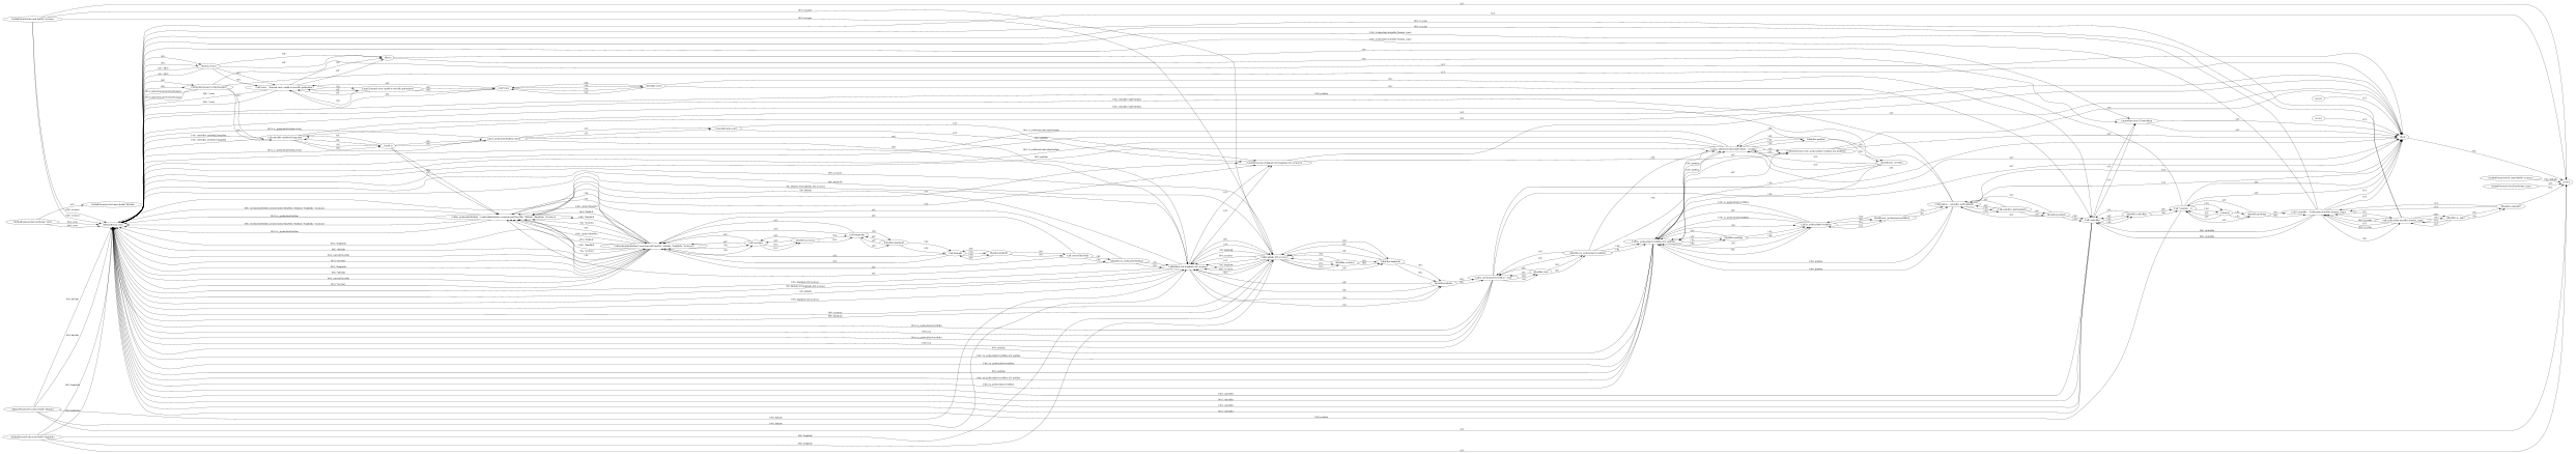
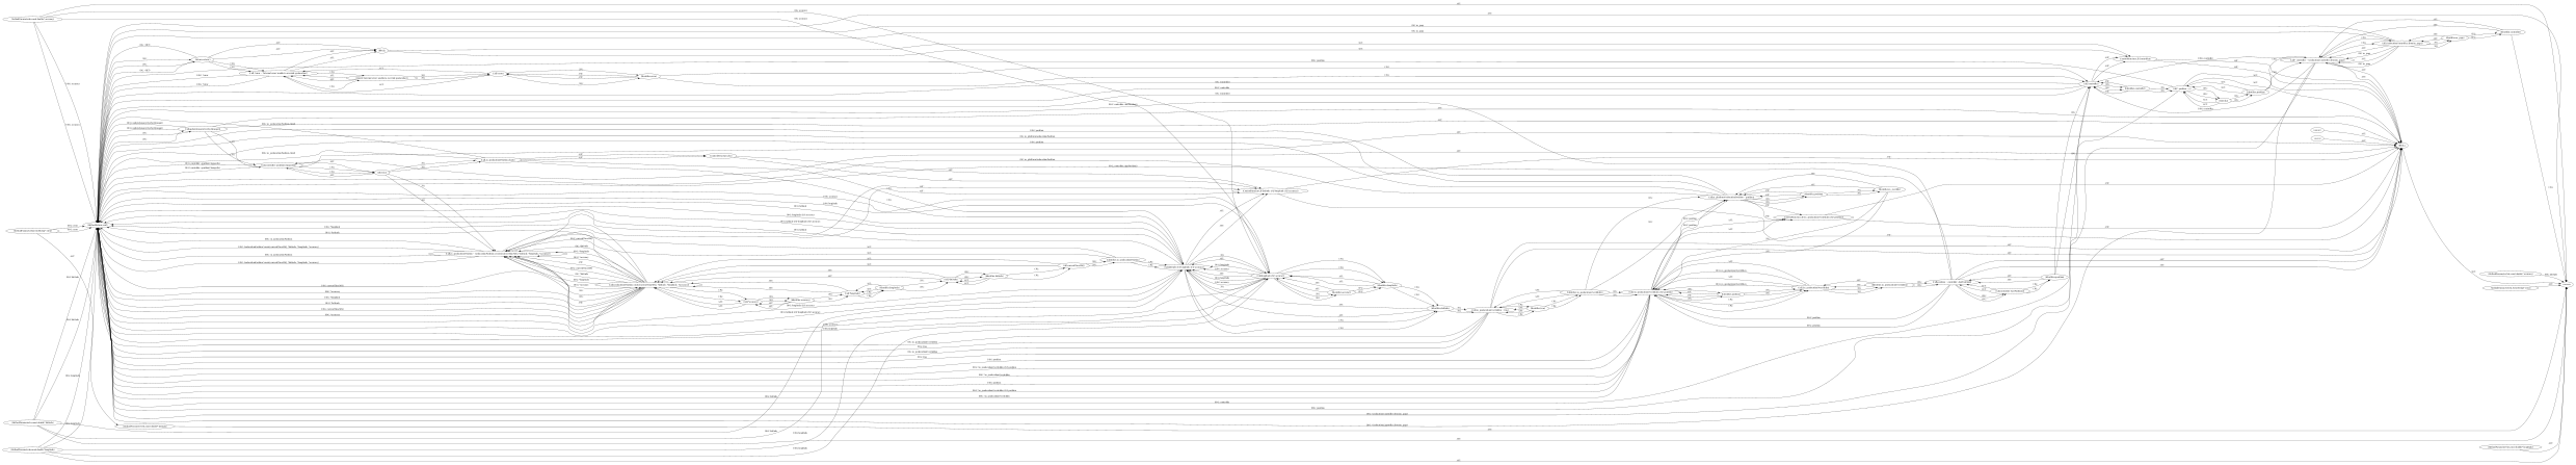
  digraph {
    fontname="Playfair Display"
    rankdir=LR
    node [fontname="Playfair Display"]
    edge [fontname="Playfair Display"]
    n1 [label="(MethodReturn,void)"]
    n2 [label="(Call,updateSensorsOverlayMessage())"]
    n3 [label="(Return,return;)"]
    1000101
    n5 [label="(Block,)"]
    n6 [label="(Call,controller->positionChanged(0))"]
    n7 [label="(Block,)"]
    n8 [label="(Call,*error = \"Internal error: unable to override geolocation\")"]
    n9 [label="(MethodParameterIn,const double* accuracy)"]
    n10 [label="(Call,longitude && accuracy)"]
    n11 [label="(Call,latitude && longitude && accuracy)"]
    n12 [label="(Identifier,longitude)"]
    n13 [label="(Identifier,accuracy)"]
    n14 [label="(MethodParameterOut,const double* accuracy)"]
    n15 [label="(MethodParameterIn,ErrorString* error)"]
    n16 [label="(MethodParameterOut,const double* latitude)"]
    n17 [label="(MethodParameterOut,ErrorString* error)"]
    n18 [label="(MethodParameterIn,const double* latitude)"]
    n19 [label="(Identifier,latitude)"]
    n20 [label="(ControlStructure,if (latitude && longitude && accuracy))"]
    n21 [label="(MethodParameterIn,const double* longitude)"]
+   n22 [label="(MethodParameterOut,const double* longitude)"]
    n23 [label="(Identifier,position)"]
    n24 [label="(Call,!m_geolocationOverridden && position)"]
    n25 [label="(Call,!m_geolocationOverridden)"]
    n26 [label="(ControlStructure,if (!m_geolocationOverridden && position))"]
    n27 [label="(Call,m_platformGeolocationPosition = position)"]
    n28 [label="(Identifier,m_geolocationOverridden)"]
    n29 [label="(Identifier,position)"]
    n30 [label="(Call,position = controller->lastPosition())"]
    n31 [label="(Call,controller->lastPosition())"]
    n32 [label="(Identifier,m_override)"]
    n33 [label="(Identifier,true)"]
    n34 [label="(Call,m_geolocationOverridden = true)"]
    n35 [label="(Identifier,m_geolocationOverridden)"]
    n36 [label="(Call,*accuracy)"]
    n37 [label="(Identifier,accuracy)"]
    n38 [label="(Call,GeolocationPosition::create(currentTimeMS(), *latitude, *longitude, *accuracy))"]
    n39 [label="(Call,*longitude)"]
    n40 [label="(Call,m_geolocationPosition = GeolocationPosition::create(currentTimeMS(), *latitude, *longitude, *accuracy))"]
    n41 [label="(Identifier,longitude)"]
    n42 [label="(Call,currentTimeMS())"]
    n43 [label="(Identifier,m_geolocationPosition)"]
    n44 [label="(Call,*latitude)"]
    n45 [label="(Identifier,latitude)"]
    n46 [label="(ControlStructure,else)"]
    n47 [label="(Call,m_geolocationPosition.clear())"]
    n48 [label="(Literal,0)"]
    n49 [label="(Call,* controller = GeolocationController::from(m_page))"]
    n50 [label="(Call,GeolocationController::from(m_page))"]
    n51 [label="(Call,!controller)"]
    n52 [label="(Identifier,m_page)"]
    n53 [label="(ControlStructure,if (!controller))"]
    n54 [label="(Identifier,controller)"]
    n55 [label="(Identifier,controller)"]
    n56 [label="(Call,* position = 0)"]
    n57 [label="(Literal,0)"]
    n58 [label="(Identifier,position)"]
    n59 [label="(Literal,\"Internal error: unable to override geolocation\")"]
    n60 [label="(Call,*error)"]
    n61 [label="(Identifier,error)"]
    n62 [label="(Identifier,position)"]
    1000107
    1000112
    n1 -> n2 [label="CFG: "]
    n1 -> n2 [label="CFG: "]
    n1 -> n3 [label="CFG: "]
    n1 -> n3 [label="CFG: "]
    n1 -> 1000101 [label="AST: "]
    n2 -> n1 [label="DDG: updateSensorsOverlayMessage()"]
    n2 -> n1 [label="DDG: updateSensorsOverlayMessage()"]
    n2 -> n5 [label="AST: "]
    n2 -> n5 [label="AST: "]
    n2 -> n6 [label="CFG: "]
    n2 -> n6 [label="CFG: "]
    n3 -> n1 [label="DDG: <RET>"]
    n3 -> n1 [label="DDG: <RET>"]
    n3 -> n7 [label="AST: "]
    n3 -> n7 [label="AST: "]
    n3 -> n8 [label="CFG: "]
    n3 -> n8 [label="CFG: "]
    n5 -> 1000101 [label="AST: "]
    n6 -> n1 [label="DDG: controller->positionChanged(0)"]
    n6 -> n1 [label="DDG: controller->positionChanged(0)"]
    n6 -> n5 [label="AST: "]
    n6 -> n5 [label="AST: "]
    n6 -> n48 [label="CFG: "]
    n6 -> n48 [label="CFG: "]
    n7 -> n53 [label="AST: "]
    n7 -> n53 [label="AST: "]
    n8 -> n1 [label="DDG: *error"]
    n8 -> n1 [label="DDG: *error"]
    n8 -> n7 [label="AST: "]
    n8 -> n7 [label="AST: "]
    n8 -> n59 [label="CFG: "]
    n8 -> n59 [label="CFG: "]
    n9 -> n1 [label="DDG: accuracy"]
    n9 -> n1 [label="DDG: accuracy"]
    n9 -> 1000101 [label="AST: "]
    n9 -> n10 [label="DDG: accuracy"]
    n9 -> n10 [label="DDG: accuracy"]
    n10 -> n1 [label="DDG: accuracy"]
    n10 -> n1 [label="DDG: longitude"]
    n10 -> n1 [label="DDG: accuracy"]
    n10 -> n1 [label="DDG: longitude"]
    n10 -> n11 [label="AST: "]
    n10 -> n11 [label="DDG: longitude"]
    n10 -> n11 [label="DDG: accuracy"]
    n10 -> n11 [label="AST: "]
    n10 -> n11 [label="DDG: longitude"]
    n10 -> n11 [label="DDG: accuracy"]
    n10 -> n12 [label="CFG: "]
    n10 -> n12 [label="CFG: "]
    n10 -> n13 [label="CFG: "]
    n10 -> n13 [label="CFG: "]
    n11 -> n1 [label="DDG: longitude && accuracy"]
    n11 -> n1 [label="DDG: latitude && longitude && accuracy"]
    n11 -> n1 [label="DDG: latitude"]
    n11 -> n1 [label="DDG: longitude && accuracy"]
    n11 -> n1 [label="DDG: latitude && longitude && accuracy"]
    n11 -> n1 [label="DDG: latitude"]
    n11 -> n10 [label="CFG: "]
    n11 -> n10 [label="CFG: "]
    n11 -> n19 [label="CFG: "]
    n11 -> n19 [label="CFG: "]
    n11 -> n20 [label="AST: "]
    n11 -> n20 [label="AST: "]
    n12 -> n10 [label="AST: "]
    n12 -> n10 [label="AST: "]
    n12 -> n19 [label="CFG: "]
    n12 -> n19 [label="CFG: "]
    n13 -> n10 [label="AST: "]
    n13 -> n10 [label="AST: "]
    n13 -> n12 [label="CFG: "]
    n13 -> n12 [label="CFG: "]
    n14 -> 1000101 [label="DDG: latitude"]
    n15 -> n1 [label="DDG: error"]
    n15 -> n1 [label="DDG: error"]
    n15 -> n16 [label="AST: "]
+   n16 -> 1000101 [label="AST: "]
    n17 -> 1000101 [label="AST: "]
    n18 -> n1 [label="DDG: latitude"]
    n18 -> n1 [label="DDG: latitude"]
    n18 -> 1000101 [label="AST: "]
    n18 -> n11 [label="DDG: latitude"]
    n18 -> n11 [label="DDG: latitude"]
    n19 -> n11 [label="AST: "]
    n19 -> n11 [label="AST: "]
    n19 -> n34 [label="CFG: "]
    n19 -> n34 [label="CFG: "]
    n20 -> n5 [label="AST: "]
    n20 -> n5 [label="AST: "]
    n21 -> n1 [label="DDG: longitude"]
    n21 -> n1 [label="DDG: longitude"]
    n21 -> 1000101 [label="AST: "]
    n21 -> n10 [label="DDG: longitude"]
    n21 -> n10 [label="DDG: longitude"]
+   n22 -> 1000101 [label="AST: "]
    n23 -> n24 [label="AST: "]
    n23 -> n24 [label="AST: "]
    n23 -> n25 [label="CFG: "]
    n23 -> n25 [label="CFG: "]
    n24 -> n1 [label="DDG: !m_geolocationOverridden"]
    n24 -> n1 [label="DDG: position"]
    n24 -> n1 [label="DDG: !m_geolocationOverridden && position"]
    n24 -> n1 [label="DDG: !m_geolocationOverridden"]
    n24 -> n1 [label="DDG: position"]
    n24 -> n1 [label="DDG: !m_geolocationOverridden && position"]
    n24 -> n23 [label="CFG: "]
    n24 -> n23 [label="CFG: "]
    n24 -> n25 [label="CFG: "]
    n24 -> n25 [label="CFG: "]
    n24 -> n26 [label="AST: "]
    n24 -> n26 [label="AST: "]
    n24 -> n27 [label="DDG: position"]
    n24 -> n27 [label="DDG: position"]
    n25 -> n24 [label="AST: "]
    n25 -> n24 [label="DDG: m_geolocationOverridden"]
    n25 -> n24 [label="AST: "]
    n25 -> n24 [label="DDG: m_geolocationOverridden"]
    n25 -> n28 [label="CFG: "]
    n25 -> n28 [label="CFG: "]
    n26 -> n5 [label="AST: "]
    n26 -> n5 [label="AST: "]
    n27 -> n1 [label="DDG: m_platformGeolocationPosition"]
    n27 -> n1 [label="DDG: position"]
    n27 -> n1 [label="DDG: m_platformGeolocationPosition"]
    n27 -> n1 [label="DDG: position"]
    n27 -> n26 [label="AST: "]
    n27 -> n26 [label="AST: "]
    n27 -> n29 [label="CFG: "]
    n27 -> n29 [label="CFG: "]
    n28 -> n25 [label="AST: "]
    n28 -> n25 [label="AST: "]
    n28 -> n30 [label="CFG: "]
    n28 -> n30 [label="CFG: "]
    n29 -> n27 [label="AST: "]
    n29 -> n27 [label="AST: "]
    n29 -> n32 [label="CFG: "]
    n29 -> n32 [label="CFG: "]
    n30 -> n1 [label="DDG: controller->lastPosition()"]
    n30 -> n1 [label="DDG: controller->lastPosition()"]
    n30 -> n5 [label="AST: "]
    n30 -> n5 [label="AST: "]
    n30 -> n24 [label="DDG: position"]
    n30 -> n24 [label="DDG: position"]
    n30 -> n31 [label="CFG: "]
    n30 -> n31 [label="CFG: "]
    n31 -> n30 [label="AST: "]
    n31 -> n30 [label="AST: "]
    n31 -> n62 [label="CFG: "]
    n31 -> n62 [label="CFG: "]
    n32 -> n24 [label="CFG: "]
    n32 -> n24 [label="CFG: "]
    n32 -> n27 [label="AST: "]
    n32 -> n27 [label="AST: "]
    n33 -> n34 [label="AST: "]
    n33 -> n34 [label="AST: "]
    n33 -> n35 [label="CFG: "]
    n33 -> n35 [label="CFG: "]
    n34 -> n1 [label="DDG: m_geolocationOverridden"]
    n34 -> n1 [label="DDG: true"]
    n34 -> n1 [label="DDG: m_geolocationOverridden"]
    n34 -> n1 [label="DDG: true"]
    n34 -> n5 [label="AST: "]
    n34 -> n5 [label="AST: "]
    n34 -> n33 [label="CFG: "]
    n34 -> n33 [label="CFG: "]
    n35 -> n24 [label="CFG: "]
    n35 -> n24 [label="CFG: "]
    n35 -> n27 [label="CFG: "]
    n35 -> n27 [label="CFG: "]
    n35 -> n34 [label="AST: "]
    n35 -> n34 [label="AST: "]
    n36 -> n37 [label="CFG: "]
    n36 -> n37 [label="CFG: "]
    n36 -> n38 [label="AST: "]
    n36 -> n38 [label="AST: "]
    n37 -> n36 [label="AST: "]
    n37 -> n36 [label="AST: "]
    n37 -> n39 [label="CFG: "]
    n37 -> n39 [label="CFG: "]
    n38 -> n1 [label="DDG: *longitude"]
    n38 -> n1 [label="DDG: *latitude"]
    n38 -> n1 [label="DDG: currentTimeMS()"]
    n38 -> n1 [label="DDG: *accuracy"]
    n38 -> n1 [label="DDG: *longitude"]
    n38 -> n1 [label="DDG: *latitude"]
    n38 -> n1 [label="DDG: currentTimeMS()"]
    n38 -> n1 [label="DDG: *accuracy"]
    n38 -> n36 [label="CFG: "]
    n38 -> n36 [label="CFG: "]
    n38 -> n40 [label="AST: "]
    n38 -> n40 [label="DDG: currentTimeMS()"]
    n38 -> n40 [label="DDG: *latitude"]
    n38 -> n40 [label="DDG: *longitude"]
    n38 -> n40 [label="DDG: *accuracy"]
    n38 -> n40 [label="AST: "]
    n38 -> n40 [label="DDG: currentTimeMS()"]
    n38 -> n40 [label="DDG: *latitude"]
    n38 -> n40 [label="DDG: *longitude"]
    n38 -> n40 [label="DDG: *accuracy"]
    n39 -> n38 [label="AST: "]
    n39 -> n38 [label="AST: "]
    n39 -> n41 [label="CFG: "]
    n39 -> n41 [label="CFG: "]
    n40 -> n1 [label="DDG: m_geolocationPosition"]
    n40 -> n1 [label="DDG: GeolocationPosition::create(currentTimeMS(), *latitude, *longitude, *accuracy)"]
    n40 -> n1 [label="DDG: m_geolocationPosition"]
    n40 -> n1 [label="DDG: GeolocationPosition::create(currentTimeMS(), *latitude, *longitude, *accuracy)"]
    n40 -> n20 [label="AST: "]
    n40 -> n20 [label="AST: "]
    n40 -> n38 [label="CFG: "]
    n40 -> n38 [label="CFG: "]
    n41 -> n39 [label="AST: "]
    n41 -> n39 [label="AST: "]
    n41 -> n44 [label="CFG: "]
    n41 -> n44 [label="CFG: "]
    n42 -> n38 [label="AST: "]
    n42 -> n38 [label="AST: "]
    n42 -> n43 [label="CFG: "]
    n42 -> n43 [label="CFG: "]
    n43 -> n11 [label="CFG: "]
    n43 -> n11 [label="CFG: "]
    n43 -> n40 [label="AST: "]
    n43 -> n40 [label="AST: "]
    n44 -> n38 [label="AST: "]
    n44 -> n38 [label="AST: "]
    n44 -> n45 [label="CFG: "]
    n44 -> n45 [label="CFG: "]
    n45 -> n42 [label="CFG: "]
    n45 -> n42 [label="CFG: "]
    n45 -> n44 [label="AST: "]
    n45 -> n44 [label="AST: "]
    n46 -> n20 [label="AST: "]
    n46 -> n20 [label="AST: "]
    n47 -> n1 [label="DDG: m_geolocationPosition.clear()"]
    n47 -> n1 [label="DDG: m_geolocationPosition.clear()"]
    n47 -> n11 [label="CFG: "]
    n47 -> n11 [label="CFG: "]
    n47 -> n46 [label="AST: "]
    n47 -> n46 [label="AST: "]
    n48 -> n6 [label="AST: "]
    n48 -> n6 [label="AST: "]
    n48 -> n40 [label="CFG: "]
    n48 -> n40 [label="CFG: "]
    n48 -> n47 [label="CFG: "]
    n48 -> n47 [label="CFG: "]
    n49 -> n1 [label="DDG: GeolocationController::from(m_page)"]
    n49 -> n1 [label="DDG: GeolocationController::from(m_page)"]
    n49 -> n5 [label="AST: "]
    n49 -> n5 [label="AST: "]
    n49 -> n50 [label="CFG: "]
    n49 -> n50 [label="CFG: "]
    n49 -> n51 [label="DDG: controller"]
    n49 -> n51 [label="DDG: controller"]
    n50 -> n1 [label="DDG: m_page"]
    n50 -> n1 [label="DDG: m_page"]
    n50 -> n49 [label="AST: "]
    n50 -> n49 [label="DDG: m_page"]
    n50 -> n49 [label="AST: "]
    n50 -> n49 [label="DDG: m_page"]
    n50 -> n52 [label="CFG: "]
    n50 -> n52 [label="CFG: "]
    n51 -> n1 [label="DDG: controller"]
    n51 -> n1 [label="DDG: !controller"]
    n51 -> n1 [label="DDG: controller"]
    n51 -> n1 [label="DDG: !controller"]
    n51 -> n53 [label="AST: "]
    n51 -> n53 [label="AST: "]
    n51 -> n54 [label="CFG: "]
    n51 -> n54 [label="CFG: "]
    n52 -> n50 [label="AST: "]
    n52 -> n50 [label="AST: "]
    n52 -> n55 [label="CFG: "]
    n52 -> n55 [label="CFG: "]
    n53 -> n5 [label="AST: "]
    n53 -> n5 [label="AST: "]
    n54 -> n51 [label="AST: "]
    n54 -> n51 [label="AST: "]
    n54 -> n56 [label="CFG: "]
    n54 -> n56 [label="CFG: "]
    n55 -> 1000101 [label="CFG: "]
    n55 -> n49 [label="AST: "]
    n55 -> n49 [label="AST: "]
    n56 -> n1 [label="DDG: position"]
    n56 -> n1 [label="DDG: position"]
    n56 -> n5 [label="AST: "]
    n56 -> n5 [label="AST: "]
    n56 -> n57 [label="CFG: "]
    n56 -> n57 [label="CFG: "]
    n57 -> n56 [label="AST: "]
    n57 -> n56 [label="AST: "]
    n57 -> n58 [label="CFG: "]
    n57 -> n58 [label="CFG: "]
    n58 -> n49 [label="CFG: "]
    n58 -> n49 [label="CFG: "]
    n58 -> n56 [label="AST: "]
    n58 -> n56 [label="AST: "]
    n59 -> n8 [label="AST: "]
    n59 -> n8 [label="AST: "]
    n59 -> n60 [label="CFG: "]
    n59 -> n60 [label="CFG: "]
    n60 -> n8 [label="AST: "]
    n60 -> n8 [label="AST: "]
    n60 -> n61 [label="CFG: "]
    n60 -> n61 [label="CFG: "]
    n61 -> n51 [label="CFG: "]
    n61 -> n51 [label="CFG: "]
    n61 -> n60 [label="AST: "]
    n61 -> n60 [label="AST: "]
    n62 -> n30 [label="AST: "]
    n62 -> n30 [label="AST: "]
    n62 -> n51 [label="CFG: "]
    n62 -> n51 [label="CFG: "]
    1000107 -> n5 [label="AST: "]
    1000112 -> n5 [label="AST: "]
  }
